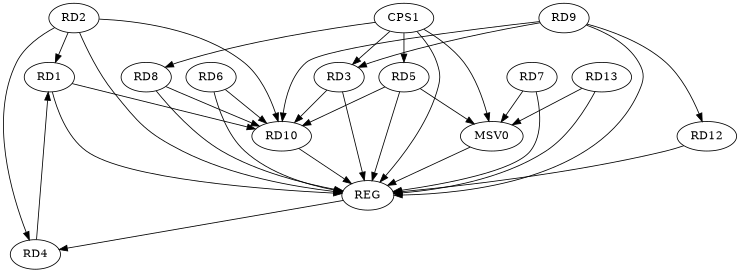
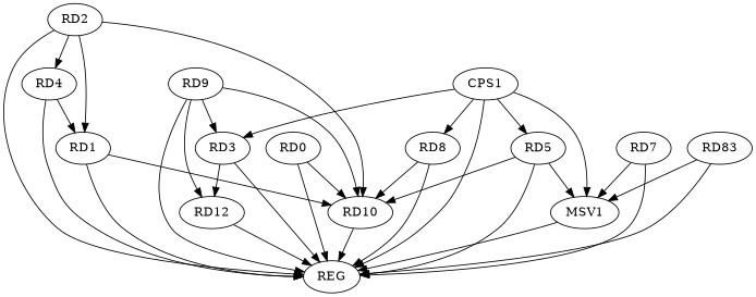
  strict digraph {
    n1 [label=RD1]
    n2 [label=RD10]
    n3 [label=REG]
    n4 [label=RD2]
    n5 [label=RD4]
    n6 [label=RD3]
    n7 [label=RD12]
-   n8 [label=MSV0]
+   n8 [label=MSV1]
    n9 [label=RD5]
-   n10 [label=RD6]
+   n10 [label=RD0]
    n11 [label=RD7]
    n12 [label=RD8]
    n13 [label=RD9]
-   n14 [label=RD13]
+   n14 [label=RD83]
    n15 [label=CPS1]
    n1 -> n2
    n1 -> n3
    n2 -> n3
    n4 -> n1
    n4 -> n2
    n4 -> n3
    n4 -> n5
    n5 -> n1
-   n3 -> n5
+   n5 -> n3
    n6 -> n3
-   n6 -> n2
+   n6 -> n7
    n7 -> n3
    n8 -> n3
    n9 -> n2
    n9 -> n3
    n9 -> n8
    n10 -> n2
    n10 -> n3
    n11 -> n3
    n11 -> n8
    n12 -> n2
    n12 -> n3
    n13 -> n2
    n13 -> n3
    n13 -> n6
    n13 -> n7
    n14 -> n3
    n14 -> n8
    n15 -> n3
    n15 -> n6
    n15 -> n8
    n15 -> n9
    n15 -> n12
  }
